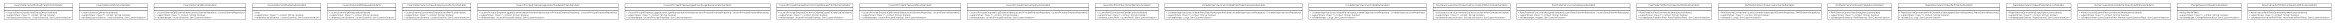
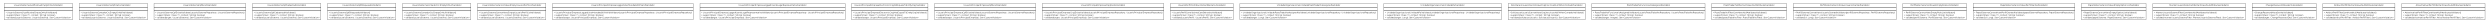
  digraph {
    nodesep=0.25
    ranksep=0.5
    fontname=Montserrat
    node [fontcolor=black fontname=Montserrat fontsize=10.0 shape=plaintext]
    n1 [label=<<table title="br.gov.to.sefaz.seg.business.gestao.service.validator.UsuarioSistemaJustificativaEmptyOrNullValidator" border="0" cellborder="1" cellspacing="0" cellpadding="2" port="p" href="./UsuarioSistemaJustificativaEmptyOrNullValidator.html"> 		<tr><td><table border="0" cellspacing="0" cellpadding="1"> <tr><td align="center" balign="center"> UsuarioSistemaJustificativaEmptyOrNullValidator </td></tr> 		</table></td></tr> 		<tr><td><table border="0" cellspacing="0" cellpadding="1"> <tr><td align="left" balign="left">  </td></tr> 		</table></td></tr> 		<tr><td><table border="0" cellspacing="0" cellpadding="1"> <tr><td align="left" balign="left"> + UsuarioSistemaJustificativaEmptyOrNullValidator() </td></tr> <tr><td align="left" balign="left"> + support(clazz : Class&lt;?&gt;, context : String) : boolean </td></tr> <tr><td align="left" balign="left"> + validate(usuarioSistema : UsuarioSistema) : Set&lt;CustomViolation&gt; </td></tr> 		</table></td></tr> 		</table>>]
-   n2 [label=<<table title="br.gov.to.sefaz.seg.business.gestao.service.validator.UsuarioSistemaCpfInativoValidator" border="0" cellborder="1" cellspacing="0" cellpadding="2" port="p" href="./UsuarioSistemaCpfInativoValidator.html"> 		<tr><td><table border="0" cellspacing="0" cellpadding="1"> <tr><td align="center" balign="center"> UsuarioSistemaCpfInativoValidator </td></tr> 		</table></td></tr> 		<tr><td><table border="0" cellspacing="0" cellpadding="1"> <tr><td align="left" balign="left">  </td></tr> 		</table></td></tr> 		<tr><td><table border="0" cellspacing="0" cellpadding="1"> <tr><td align="left" balign="left"> + UsuarioSistemaCpfInativoValidator() </td></tr> <tr><td align="left" balign="left"> + support(clazz : Class&lt;?&gt;, context : String) : boolean </td></tr> <tr><td align="left" balign="left"> + validate(usuarioSistema : UsuarioSistema) : Set&lt;CustomViolation&gt; </td></tr> 		</table></td></tr> 		</table>>]
+   n2 [label=<<table title="br.gov.to.sefaz.seg.business.gestao.service.validator.UsuarioSistemaCpfInativoValidator" border="0" cellborder="1" cellspacing="0" cellpadding="2" port="p" href="./UsuarioSistemaCpfInativoValidator.html"> 		<tr><td><table border="0" cellspacing="0" cellpadding="1"> <tr><td align="center" balign="center"> UsuarioSistemaCpfInativoValidator </td></tr> 		</table></td></tr> 		<tr><td><table border="0" cellspacing="0" cellpadding="1"> <tr><td align="left" balign="left">  </td></tr> 		</table></td></tr> 		<tr><td><table border="0" cellspacing="0" cellpadding="1"> <tr><td align="left" balign="left"> + UsuarioSistemaContadorCrcEmptyOrNullValidator() </td></tr> <tr><td align="left" balign="left"> + support(clazz : Class&lt;?&gt;, context : String) : boolean </td></tr> <tr><td align="left" balign="left"> + validate(usuarioSistema : UsuarioSistema) : Set&lt;CustomViolation&gt; </td></tr> 		</table></td></tr> 		</table>>]
    n3 [label=<<table title="br.gov.to.sefaz.seg.business.gestao.service.validator.UsuarioSistemaCpfExistsValidator" border="0" cellborder="1" cellspacing="0" cellpadding="2" port="p" href="./UsuarioSistemaCpfExistsValidator.html"> 		<tr><td><table border="0" cellspacing="0" cellpadding="1"> <tr><td align="center" balign="center"> UsuarioSistemaCpfExistsValidator </td></tr> 		</table></td></tr> 		<tr><td><table border="0" cellspacing="0" cellpadding="1"> <tr><td align="left" balign="left">  </td></tr> 		</table></td></tr> 		<tr><td><table border="0" cellspacing="0" cellpadding="1"> <tr><td align="left" balign="left"> + UsuarioSistemaCpfExistsValidator(usuarioSistemaRepository : UsuarioSistemaRepository) </td></tr> <tr><td align="left" balign="left"> + support(clazz : Class&lt;?&gt;, context : String) : boolean </td></tr> <tr><td align="left" balign="left"> + validate(target : UsuarioSistema) : Set&lt;CustomViolation&gt; </td></tr> 		</table></td></tr> 		</table>>]
-   n4 [label=<<table title="br.gov.to.sefaz.seg.business.gestao.service.validator.UsuarioSistemaCpfCadastradoValidator" border="0" cellborder="1" cellspacing="0" cellpadding="2" port="p" href="./UsuarioSistemaCpfCadastradoValidator.html"> 		<tr><td><table border="0" cellspacing="0" cellpadding="1"> <tr><td align="center" balign="center"> UsuarioSistemaCpfCadastradoValidator </td></tr> 		</table></td></tr> 		<tr><td><table border="0" cellspacing="0" cellpadding="1"> <tr><td align="left" balign="left">  </td></tr> 		</table></td></tr> 		<tr><td><table border="0" cellspacing="0" cellpadding="1"> <tr><td align="left" balign="left"> + Set() </td></tr> <tr><td align="left" balign="left"> + support(clazz : Class&lt;?&gt;, context : String) : boolean </td></tr> <tr><td align="left" balign="left"> + validate(usuarioSistema : UsuarioSistema) : Set&lt;CustomViolation&gt; </td></tr> 		</table></td></tr> 		</table>>]
+   n4 [label=<<table title="br.gov.to.sefaz.seg.business.gestao.service.validator.UsuarioSistemaCpfCadastradoValidator" border="0" cellborder="1" cellspacing="0" cellpadding="2" port="p" href="./UsuarioSistemaCpfCadastradoValidator.html"> 		<tr><td><table border="0" cellspacing="0" cellpadding="1"> <tr><td align="center" balign="center"> UsuarioSistemaCpfCadastradoValidator </td></tr> 		</table></td></tr> 		<tr><td><table border="0" cellspacing="0" cellpadding="1"> <tr><td align="left" balign="left">  </td></tr> 		</table></td></tr> 		<tr><td><table border="0" cellspacing="0" cellpadding="1"> <tr><td align="left" balign="left"> + UsuarioSistemaCpfCadastradoValidator() </td></tr> <tr><td align="left" balign="left"> + support(clazz : Class&lt;?&gt;, context : String) : boolean </td></tr> <tr><td align="left" balign="left"> + validate(usuarioSistema : UsuarioSistema) : Set&lt;CustomViolation&gt; </td></tr> 		</table></td></tr> 		</table>>]
    n5 [label=<<table title="br.gov.to.sefaz.seg.business.gestao.service.validator.UsuarioSistemaCpfBloqueadoValidator" border="0" cellborder="1" cellspacing="0" cellpadding="2" port="p" href="./UsuarioSistemaCpfBloqueadoValidator.html"> 		<tr><td><table border="0" cellspacing="0" cellpadding="1"> <tr><td align="center" balign="center"> UsuarioSistemaCpfBloqueadoValidator </td></tr> 		</table></td></tr> 		<tr><td><table border="0" cellspacing="0" cellpadding="1"> <tr><td align="left" balign="left">  </td></tr> 		</table></td></tr> 		<tr><td><table border="0" cellspacing="0" cellpadding="1"> <tr><td align="left" balign="left"> + UsuarioSistemaCpfBloqueadoValidator() </td></tr> <tr><td align="left" balign="left"> + support(clazz : Class&lt;?&gt;, context : String) : boolean </td></tr> <tr><td align="left" balign="left"> + validate(usuarioSistema : UsuarioSistema) : Set&lt;CustomViolation&gt; </td></tr> 		</table></td></tr> 		</table>>]
+   n6 [label=<<table title="br.gov.to.sefaz.seg.business.gestao.service.validator.UsuarioSistemaContadorCrcEmptyOrNullValidator" border="0" cellborder="1" cellspacing="0" cellpadding="2" port="p" href="./UsuarioSistemaContadorCrcEmptyOrNullValidator.html"> 		<tr><td><table border="0" cellspacing="0" cellpadding="1"> <tr><td align="center" balign="center"> UsuarioSistemaContadorCrcEmptyOrNullValidator </td></tr> 		</table></td></tr> 		<tr><td><table border="0" cellspacing="0" cellpadding="1"> <tr><td align="left" balign="left">  </td></tr> 		</table></td></tr> 		<tr><td><table border="0" cellspacing="0" cellpadding="1"> <tr><td align="left" balign="left"> + UsuarioSistemaContadorCrcEmptyOrNullValidator() </td></tr> <tr><td align="left" balign="left"> + support(clazz : Class&lt;?&gt;, context : String) : boolean </td></tr> <tr><td align="left" balign="left"> + validate(usuarioSistema : UsuarioSistema) : Set&lt;CustomViolation&gt; </td></tr> 		</table></td></tr> 		</table>>]
    n7 [label=<<table title="br.gov.to.sefaz.seg.business.gestao.service.validator.UsuarioSistemaCannotHaveEmptyUsuarioPerfilListValidator" border="0" cellborder="1" cellspacing="0" cellpadding="2" port="p" href="./UsuarioSistemaCannotHaveEmptyUsuarioPerfilListValidator.html"> 		<tr><td><table border="0" cellspacing="0" cellpadding="1"> <tr><td align="center" balign="center"> UsuarioSistemaCannotHaveEmptyUsuarioPerfilListValidator </td></tr> 		</table></td></tr> 		<tr><td><table border="0" cellspacing="0" cellpadding="1"> <tr><td align="left" balign="left">  </td></tr> 		</table></td></tr> 		<tr><td><table border="0" cellspacing="0" cellpadding="1"> <tr><td align="left" balign="left"> + UsuarioSistemaCannotHaveEmptyUsuarioPerfilListValidator() </td></tr> <tr><td align="left" balign="left"> + support(clazz : Class&lt;?&gt;, context : String) : boolean </td></tr> <tr><td align="left" balign="left"> + validate(usuarioSistema : UsuarioSistema) : Set&lt;CustomViolation&gt; </td></tr> 		</table></td></tr> 		</table>>]
    n8 [label=<<table title="br.gov.to.sefaz.seg.business.gestao.service.validator.UsuarioPrincipalEmpresaLoggedUserMandateStillValidValidator" border="0" cellborder="1" cellspacing="0" cellpadding="2" port="p" href="./UsuarioPrincipalEmpresaLoggedUserMandateStillValidValidator.html"> 		<tr><td><table border="0" cellspacing="0" cellpadding="1"> <tr><td align="center" balign="center"> UsuarioPrincipalEmpresaLoggedUserMandateStillValidValidator </td></tr> 		</table></td></tr> 		<tr><td><table border="0" cellspacing="0" cellpadding="1"> <tr><td align="left" balign="left">  </td></tr> 		</table></td></tr> 		<tr><td><table border="0" cellspacing="0" cellpadding="1"> <tr><td align="left" balign="left"> + UsuarioPrincipalEmpresaLoggedUserMandateStillValidValidator(usuarioPrincipalEmpresaRepository : UsuarioPrincipalEmpresaRepository) </td></tr> <tr><td align="left" balign="left"> + support(clazz : Class&lt;?&gt;, context : String) : boolean </td></tr> <tr><td align="left" balign="left"> + validate(target : UsuarioPrincipalEmpresa) : Set&lt;CustomViolation&gt; </td></tr> 		</table></td></tr> 		</table>>]
    n9 [label=<<table title="br.gov.to.sefaz.seg.business.gestao.service.validator.UsuarioPrincipalEmpresaLoggedUserIsLegalRepresentativeValidator" border="0" cellborder="1" cellspacing="0" cellpadding="2" port="p" href="./UsuarioPrincipalEmpresaLoggedUserIsLegalRepresentativeValidator.html"> 		<tr><td><table border="0" cellspacing="0" cellpadding="1"> <tr><td align="center" balign="center"> UsuarioPrincipalEmpresaLoggedUserIsLegalRepresentativeValidator </td></tr> 		</table></td></tr> 		<tr><td><table border="0" cellspacing="0" cellpadding="1"> <tr><td align="left" balign="left">  </td></tr> 		</table></td></tr> 		<tr><td><table border="0" cellspacing="0" cellpadding="1"> <tr><td align="left" balign="left"> + UsuarioPrincipalEmpresaLoggedUserIsLegalRepresentativeValidator(usuarioPrincipalEmpresaRepository : UsuarioPrincipalEmpresaRepository) </td></tr> <tr><td align="left" balign="left"> + support(clazz : Class&lt;?&gt;, context : String) : boolean </td></tr> <tr><td align="left" balign="left"> + validate(target : UsuarioPrincipalEmpresa) : Set&lt;CustomViolation&gt; </td></tr> 		</table></td></tr> 		</table>>]
    n10 [label=<<table title="br.gov.to.sefaz.seg.business.gestao.service.validator.UsuarioPrincipalEmpresaElectronicCnpjNotEqualsToEntityCnpjValidator" border="0" cellborder="1" cellspacing="0" cellpadding="2" port="p" href="./UsuarioPrincipalEmpresaElectronicCnpjNotEqualsToEntityCnpjValidator.html"> 		<tr><td><table border="0" cellspacing="0" cellpadding="1"> <tr><td align="center" balign="center"> UsuarioPrincipalEmpresaElectronicCnpjNotEqualsToEntityCnpjValidator </td></tr> 		</table></td></tr> 		<tr><td><table border="0" cellspacing="0" cellpadding="1"> <tr><td align="left" balign="left">  </td></tr> 		</table></td></tr> 		<tr><td><table border="0" cellspacing="0" cellpadding="1"> <tr><td align="left" balign="left"> + UsuarioPrincipalEmpresaElectronicCnpjNotEqualsToEntityCnpjValidator() </td></tr> <tr><td align="left" balign="left"> + support(clazz : Class&lt;?&gt;, context : String) : boolean </td></tr> <tr><td align="left" balign="left"> + validate(target : UsuarioPrincipalEmpresa) : Set&lt;CustomViolation&gt; </td></tr> 		</table></td></tr> 		</table>>]
    n11 [label=<<table title="br.gov.to.sefaz.seg.business.gestao.service.validator.UsuarioPrincipalEmpresaCpfExistsValidator" border="0" cellborder="1" cellspacing="0" cellpadding="2" port="p" href="./UsuarioPrincipalEmpresaCpfExistsValidator.html"> 		<tr><td><table border="0" cellspacing="0" cellpadding="1"> <tr><td align="center" balign="center"> UsuarioPrincipalEmpresaCpfExistsValidator </td></tr> 		</table></td></tr> 		<tr><td><table border="0" cellspacing="0" cellpadding="1"> <tr><td align="left" balign="left">  </td></tr> 		</table></td></tr> 		<tr><td><table border="0" cellspacing="0" cellpadding="1"> <tr><td align="left" balign="left"> + UsuarioPrincipalEmpresaCpfExistsValidator(usuarioSistemaRepository : UsuarioSistemaRepository) </td></tr> <tr><td align="left" balign="left"> + support(clazz : Class&lt;?&gt;, context : String) : boolean </td></tr> <tr><td align="left" balign="left"> + validate(target : UsuarioPrincipalEmpresa) : Set&lt;CustomViolation&gt; </td></tr> 		</table></td></tr> 		</table>>]
    n12 [label=<<table title="br.gov.to.sefaz.seg.business.gestao.service.validator.UsuarioPrincipalEmpresaCnpjExistsValidator" border="0" cellborder="1" cellspacing="0" cellpadding="2" port="p" href="./UsuarioPrincipalEmpresaCnpjExistsValidator.html"> 		<tr><td><table border="0" cellspacing="0" cellpadding="1"> <tr><td align="center" balign="center"> UsuarioPrincipalEmpresaCnpjExistsValidator </td></tr> 		</table></td></tr> 		<tr><td><table border="0" cellspacing="0" cellpadding="1"> <tr><td align="left" balign="left">  </td></tr> 		</table></td></tr> 		<tr><td><table border="0" cellspacing="0" cellpadding="1"> <tr><td align="left" balign="left"> + UsuarioPrincipalEmpresaCnpjExistsValidator(usuarioPrincipalEmpresaRepository : UsuarioPrincipalEmpresaRepository) </td></tr> <tr><td align="left" balign="left"> + support(clazz : Class&lt;?&gt;, context : String) : boolean </td></tr> <tr><td align="left" balign="left"> + validate(target : UsuarioPrincipalEmpresa) : Set&lt;CustomViolation&gt; </td></tr> 		</table></td></tr> 		</table>>]
    n13 [label=<<table title="br.gov.to.sefaz.seg.business.gestao.service.validator.UsuarioPerfilContribuinteCantBeInativoValidator" border="0" cellborder="1" cellspacing="0" cellpadding="2" port="p" href="./UsuarioPerfilContribuinteCantBeInativoValidator.html"> 		<tr><td><table border="0" cellspacing="0" cellpadding="1"> <tr><td align="center" balign="center"> UsuarioPerfilContribuinteCantBeInativoValidator </td></tr> 		</table></td></tr> 		<tr><td><table border="0" cellspacing="0" cellpadding="1"> <tr><td align="left" balign="left">  </td></tr> 		</table></td></tr> 		<tr><td><table border="0" cellspacing="0" cellpadding="1"> <tr><td align="left" balign="left"> + UsuarioPerfilContribuinteCantBeInativoValidator() </td></tr> <tr><td align="left" balign="left"> + support(clazz : Class&lt;?&gt;, context : String) : boolean </td></tr> <tr><td align="left" balign="left"> + validate(usuarioPerfil : UsuarioPerfil) : Set&lt;CustomViolation&gt; </td></tr> 		</table></td></tr> 		</table>>]
    n14 [label=<<table title="br.gov.to.sefaz.seg.business.gestao.service.validator.UnidadeOrganizacionalUnidadePostoTrabalhoAssignedValidator" border="0" cellborder="1" cellspacing="0" cellpadding="2" port="p" href="./UnidadeOrganizacionalUnidadePostoTrabalhoAssignedValidator.html"> 		<tr><td><table border="0" cellspacing="0" cellpadding="1"> <tr><td align="center" balign="center"> UnidadeOrganizacionalUnidadePostoTrabalhoAssignedValidator </td></tr> 		</table></td></tr> 		<tr><td><table border="0" cellspacing="0" cellpadding="1"> <tr><td align="left" balign="left">  </td></tr> 		</table></td></tr> 		<tr><td><table border="0" cellspacing="0" cellpadding="1"> <tr><td align="left" balign="left"> + UnidadeOrganizacionalUnidadePostoTrabalhoAssignedValidator(unidadeOrganizacionalRepository : UnidadeOrganizacionalRepository) </td></tr> <tr><td align="left" balign="left"> + support(clazz : Class&lt;?&gt;, context : String) : boolean </td></tr> <tr><td align="left" balign="left"> + validate(target : Long) : Set&lt;CustomViolation&gt; </td></tr> 		</table></td></tr> 		</table>>]
    n15 [label=<<table title="br.gov.to.sefaz.seg.business.gestao.service.validator.UnidadeOrganizacionalUnidadePaiValidator" border="0" cellborder="1" cellspacing="0" cellpadding="2" port="p" href="./UnidadeOrganizacionalUnidadePaiValidator.html"> 		<tr><td><table border="0" cellspacing="0" cellpadding="1"> <tr><td align="center" balign="center"> UnidadeOrganizacionalUnidadePaiValidator </td></tr> 		</table></td></tr> 		<tr><td><table border="0" cellspacing="0" cellpadding="1"> <tr><td align="left" balign="left">  </td></tr> 		</table></td></tr> 		<tr><td><table border="0" cellspacing="0" cellpadding="1"> <tr><td align="left" balign="left"> + UnidadeOrganizacionalUnidadePaiValidator(unidadeOrganizacionalRepository : UnidadeOrganizacionalRepository) </td></tr> <tr><td align="left" balign="left"> + support(clazz : Class&lt;?&gt;, context : String) : boolean </td></tr> <tr><td align="left" balign="left"> + validate(target : Long) : Set&lt;CustomViolation&gt; </td></tr> 		</table></td></tr> 		</table>>]
    n16 [label=<<table title="br.gov.to.sefaz.seg.business.gestao.service.validator.SolicitacaoUsuarioCannotHaveCnpjInscricaoNullWhenContadorValidator" border="0" cellborder="1" cellspacing="0" cellpadding="2" port="p" href="./SolicitacaoUsuarioCannotHaveCnpjInscricaoNullWhenContadorValidator.html"> 		<tr><td><table border="0" cellspacing="0" cellpadding="1"> <tr><td align="center" balign="center"> SolicitacaoUsuarioCannotHaveCnpjInscricaoNullWhenContadorValidator </td></tr> 		</table></td></tr> 		<tr><td><table border="0" cellspacing="0" cellpadding="1"> <tr><td align="left" balign="left">  </td></tr> 		</table></td></tr> 		<tr><td><table border="0" cellspacing="0" cellpadding="1"> <tr><td align="left" balign="left"> + SolicitacaoUsuarioCannotHaveCnpjInscricaoNullWhenContadorValidator() </td></tr> <tr><td align="left" balign="left"> + support(clazz : Class&lt;?&gt;, context : String) : boolean </td></tr> <tr><td align="left" balign="left"> + validate(solicitacaoUsuario : SolicitacaoUsuario) : Set&lt;CustomViolation&gt; </td></tr> 		</table></td></tr> 		</table>>]
    n17 [label=<<table title="br.gov.to.sefaz.seg.business.gestao.service.validator.PostoTrabalhoFuncionarioAssignedValidator" border="0" cellborder="1" cellspacing="0" cellpadding="2" port="p" href="./PostoTrabalhoFuncionarioAssignedValidator.html"> 		<tr><td><table border="0" cellspacing="0" cellpadding="1"> <tr><td align="center" balign="center"> PostoTrabalhoFuncionarioAssignedValidator </td></tr> 		</table></td></tr> 		<tr><td><table border="0" cellspacing="0" cellpadding="1"> <tr><td align="left" balign="left">  </td></tr> 		</table></td></tr> 		<tr><td><table border="0" cellspacing="0" cellpadding="1"> <tr><td align="left" balign="left"> + PostoTrabalhoFuncionarioAssignedValidator(usuarioPostoTrabalhoRepository : UsuarioPostoTrabalhoRepository) </td></tr> <tr><td align="left" balign="left"> + support(clazz : Class&lt;?&gt;, context : String) : boolean </td></tr> <tr><td align="left" balign="left"> + validate(target : Integer) : Set&lt;CustomViolation&gt; </td></tr> 		</table></td></tr> 		</table>>]
    n18 [label=<<table title="br.gov.to.sefaz.seg.business.gestao.service.validator.PostoTrabalhoFilterCantHaveNullAttributesValidator" border="0" cellborder="1" cellspacing="0" cellpadding="2" port="p" href="./PostoTrabalhoFilterCantHaveNullAttributesValidator.html"> 		<tr><td><table border="0" cellspacing="0" cellpadding="1"> <tr><td align="center" balign="center"> PostoTrabalhoFilterCantHaveNullAttributesValidator </td></tr> 		</table></td></tr> 		<tr><td><table border="0" cellspacing="0" cellpadding="1"> <tr><td align="left" balign="left">  </td></tr> 		</table></td></tr> 		<tr><td><table border="0" cellspacing="0" cellpadding="1"> <tr><td align="left" balign="left"> + PostoTrabalhoFilterCantHaveNullAttributesValidator() </td></tr> <tr><td align="left" balign="left"> + support(clazz : Class&lt;?&gt;, context : String) : boolean </td></tr> <tr><td align="left" balign="left"> + validate(postoTrabalhoFilter : PostoTrabalhoFilter) : Set&lt;CustomViolation&gt; </td></tr> 		</table></td></tr> 		</table>>]
    n19 [label=<<table title="br.gov.to.sefaz.seg.business.gestao.service.validator.PerfilSistemaCannotHaveUsuarioGrantedValidator" border="0" cellborder="1" cellspacing="0" cellpadding="2" port="p" href="./PerfilSistemaCannotHaveUsuarioGrantedValidator.html"> 		<tr><td><table border="0" cellspacing="0" cellpadding="1"> <tr><td align="center" balign="center"> PerfilSistemaCannotHaveUsuarioGrantedValidator </td></tr> 		</table></td></tr> 		<tr><td><table border="0" cellspacing="0" cellpadding="1"> <tr><td align="left" balign="left">  </td></tr> 		</table></td></tr> 		<tr><td><table border="0" cellspacing="0" cellpadding="1"> <tr><td align="left" balign="left"> + PerfilSistemaCannotHaveUsuarioGrantedValidator(perfilSistemaRepository : PerfilSistemaRepository) </td></tr> <tr><td align="left" balign="left"> + support(clazz : Class&lt;?&gt;, context : String) : boolean </td></tr> <tr><td align="left" balign="left"> + validate(id : Long) : Set&lt;CustomViolation&gt; </td></tr> 		</table></td></tr> 		</table>>]
    n20 [label=<<table title="br.gov.to.sefaz.seg.business.gestao.service.validator.PerfilSistemaCannotHaveEmptyRoleListValidator" border="0" cellborder="1" cellspacing="0" cellpadding="2" port="p" href="./PerfilSistemaCannotHaveEmptyRoleListValidator.html"> 		<tr><td><table border="0" cellspacing="0" cellpadding="1"> <tr><td align="center" balign="center"> PerfilSistemaCannotHaveEmptyRoleListValidator </td></tr> 		</table></td></tr> 		<tr><td><table border="0" cellspacing="0" cellpadding="1"> <tr><td align="left" balign="left">  </td></tr> 		</table></td></tr> 		<tr><td><table border="0" cellspacing="0" cellpadding="1"> <tr><td align="left" balign="left"> + PerfilSistemaCannotHaveEmptyRoleListValidator() </td></tr> <tr><td align="left" balign="left"> + support(clazz : Class&lt;?&gt;, context : String) : boolean </td></tr> <tr><td align="left" balign="left"> + validate(perfilSistema : PerfilSistema) : Set&lt;CustomViolation&gt; </td></tr> 		</table></td></tr> 		</table>>]
    n21 [label=<<table title="br.gov.to.sefaz.seg.business.gestao.service.validator.PapelSistemaCannotHavePerfilGrantedValidator" border="0" cellborder="1" cellspacing="0" cellpadding="2" port="p" href="./PapelSistemaCannotHavePerfilGrantedValidator.html"> 		<tr><td><table border="0" cellspacing="0" cellpadding="1"> <tr><td align="center" balign="center"> PapelSistemaCannotHavePerfilGrantedValidator </td></tr> 		</table></td></tr> 		<tr><td><table border="0" cellspacing="0" cellpadding="1"> <tr><td align="left" balign="left">  </td></tr> 		</table></td></tr> 		<tr><td><table border="0" cellspacing="0" cellpadding="1"> <tr><td align="left" balign="left"> + PapelSistemaCannotHavePerfilGrantedValidator(papelSistemaRepository : PapelSistemaRepository) </td></tr> <tr><td align="left" balign="left"> + support(clazz : Class&lt;?&gt;, context : String) : boolean </td></tr> <tr><td align="left" balign="left"> + validate(id : Long) : Set&lt;CustomViolation&gt; </td></tr> 		</table></td></tr> 		</table>>]
    n22 [label=<<table title="br.gov.to.sefaz.seg.business.gestao.service.validator.PapelSistemaCannotHaveEmptyOptionListValidator" border="0" cellborder="1" cellspacing="0" cellpadding="2" port="p" href="./PapelSistemaCannotHaveEmptyOptionListValidator.html"> 		<tr><td><table border="0" cellspacing="0" cellpadding="1"> <tr><td align="center" balign="center"> PapelSistemaCannotHaveEmptyOptionListValidator </td></tr> 		</table></td></tr> 		<tr><td><table border="0" cellspacing="0" cellpadding="1"> <tr><td align="left" balign="left">  </td></tr> 		</table></td></tr> 		<tr><td><table border="0" cellspacing="0" cellpadding="1"> <tr><td align="left" balign="left"> + PapelSistemaCannotHaveEmptyOptionListValidator() </td></tr> <tr><td align="left" balign="left"> + support(clazz : Class&lt;?&gt;, context : String) : boolean </td></tr> <tr><td align="left" balign="left"> + validate(papelSistema : PapelSistema) : Set&lt;CustomViolation&gt; </td></tr> 		</table></td></tr> 		</table>>]
    n23 [label=<<table title="br.gov.to.sefaz.seg.business.gestao.service.validator.ManterUsuarioSistemaFilterCantHaveNullAttributesValidator" border="0" cellborder="1" cellspacing="0" cellpadding="2" port="p" href="./ManterUsuarioSistemaFilterCantHaveNullAttributesValidator.html"> 		<tr><td><table border="0" cellspacing="0" cellpadding="1"> <tr><td align="center" balign="center"> ManterUsuarioSistemaFilterCantHaveNullAttributesValidator </td></tr> 		</table></td></tr> 		<tr><td><table border="0" cellspacing="0" cellpadding="1"> <tr><td align="left" balign="left">  </td></tr> 		</table></td></tr> 		<tr><td><table border="0" cellspacing="0" cellpadding="1"> <tr><td align="left" balign="left"> + ManterUsuarioSistemaFilterCantHaveNullAttributesValidator() </td></tr> <tr><td align="left" balign="left"> + support(clazz : Class&lt;?&gt;, context : String) : boolean </td></tr> <tr><td align="left" balign="left"> + validate(manterUsuarioSistemaFilter : ManterUsuarioSistemaFilter) : Set&lt;CustomViolation&gt; </td></tr> 		</table></td></tr> 		</table>>]
-   n24 [label=<<table title="br.gov.to.sefaz.seg.business.gestao.service.validator.ChangePasswordNovaSenhaValidator" border="0" cellborder="1" cellspacing="0" cellpadding="2" port="p" href="./ChangePasswordNovaSenhaValidator.html"> 		<tr><td><table border="0" cellspacing="0" cellpadding="1"> <tr><td align="center" balign="center"> ChangePasswordNovaSenhaValidator </td></tr> 		</table></td></tr> 		<tr><td><table border="0" cellspacing="0" cellpadding="1"> <tr><td align="left" balign="left">  </td></tr> 		</table></td></tr> 		<tr><td><table border="0" cellspacing="0" cellpadding="1"> <tr><td align="left" balign="left"> + AtribuirPerfilFilter() </td></tr> <tr><td align="left" balign="left"> + support(clazz : Class&lt;?&gt;, context : String) : boolean </td></tr> <tr><td align="left" balign="left"> + validate(target : ChangePasswordDto) : Set&lt;CustomViolation&gt; </td></tr> 		</table></td></tr> 		</table>>]
+   n24 [label=<<table title="br.gov.to.sefaz.seg.business.gestao.service.validator.ChangePasswordNovaSenhaValidator" border="0" cellborder="1" cellspacing="0" cellpadding="2" port="p" href="./ChangePasswordNovaSenhaValidator.html"> 		<tr><td><table border="0" cellspacing="0" cellpadding="1"> <tr><td align="center" balign="center"> ChangePasswordNovaSenhaValidator </td></tr> 		</table></td></tr> 		<tr><td><table border="0" cellspacing="0" cellpadding="1"> <tr><td align="left" balign="left">  </td></tr> 		</table></td></tr> 		<tr><td><table border="0" cellspacing="0" cellpadding="1"> <tr><td align="left" balign="left"> + ChangePasswordNovaSenhaValidator() </td></tr> <tr><td align="left" balign="left"> + support(clazz : Class&lt;?&gt;, context : String) : boolean </td></tr> <tr><td align="left" balign="left"> + validate(target : ChangePasswordDto) : Set&lt;CustomViolation&gt; </td></tr> 		</table></td></tr> 		</table>>]
+   n25 [label=<<table title="br.gov.to.sefaz.seg.business.gestao.service.validator.AtribuirPerfilFilterCantHaveNullAttributesValidator" border="0" cellborder="1" cellspacing="0" cellpadding="2" port="p" href="./AtribuirPerfilFilterCantHaveNullAttributesValidator.html"> 		<tr><td><table border="0" cellspacing="0" cellpadding="1"> <tr><td align="center" balign="center"> AtribuirPerfilFilterCantHaveNullAttributesValidator </td></tr> 		</table></td></tr> 		<tr><td><table border="0" cellspacing="0" cellpadding="1"> <tr><td align="left" balign="left">  </td></tr> 		</table></td></tr> 		<tr><td><table border="0" cellspacing="0" cellpadding="1"> <tr><td align="left" balign="left"> + AtribuirPerfilFilterCantHaveNullAttributesValidator() </td></tr> <tr><td align="left" balign="left"> + support(clazz : Class&lt;?&gt;, context : String) : boolean </td></tr> <tr><td align="left" balign="left"> + validate(atribuirPerfilFilter : AtribuirPerfilFilter) : Set&lt;CustomViolation&gt; </td></tr> 		</table></td></tr> 		</table>>]
    n26 [label=<<table title="br.gov.to.sefaz.seg.business.gestao.service.validator.AtivarInativarPerfilFilterCantHaveNullAttributesValidator" border="0" cellborder="1" cellspacing="0" cellpadding="2" port="p" href="./AtivarInativarPerfilFilterCantHaveNullAttributesValidator.html"> 		<tr><td><table border="0" cellspacing="0" cellpadding="1"> <tr><td align="center" balign="center"> AtivarInativarPerfilFilterCantHaveNullAttributesValidator </td></tr> 		</table></td></tr> 		<tr><td><table border="0" cellspacing="0" cellpadding="1"> <tr><td align="left" balign="left">  </td></tr> 		</table></td></tr> 		<tr><td><table border="0" cellspacing="0" cellpadding="1"> <tr><td align="left" balign="left"> + AtivarInativarPerfilFilterCantHaveNullAttributesValidator() </td></tr> <tr><td align="left" balign="left"> + support(clazz : Class&lt;?&gt;, context : String) : boolean </td></tr> <tr><td align="left" balign="left"> + validate(ativarInativarPerfilFilter : AtivarInativarPerfilFilter) : Set&lt;CustomViolation&gt; </td></tr> 		</table></td></tr> 		</table>>]
  }
